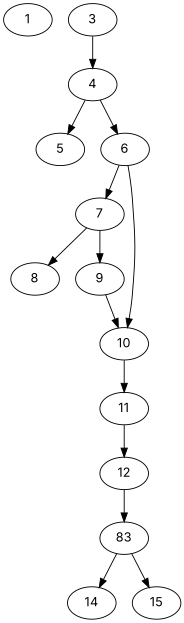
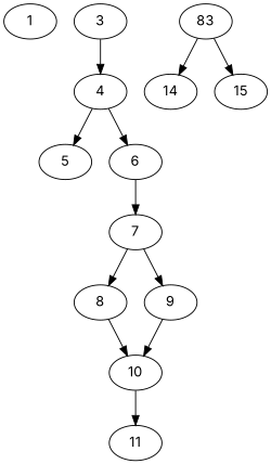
  digraph {
    fontname=Inter
    node [alpha=0.11 fontname=Inter]
    edge [fontname=Inter]
    1 [expect_size=14571520]
    3 [expect_size=27450368]
    4 [alpha=0.06 expect_size=20675584]
    5 [expect_size=17147904]
    6 [alpha=0.08 expect_size=11727872]
    7 [alpha=0.04 expect_size=44170240]
    8 [alpha=0.16 expect_size=12505088]
    9 [alpha=0.06 expect_size=30785536]
    10 [alpha=0.10 expect_size=37882880]
    11 [alpha=0.06 expect_size=20967424]
-   12 [alpha=0.09 expect_size=47540224]
    n12 [alpha=0.20 expect_size=41580544 label=83]
    14 [alpha=0.13 expect_size=19283968]
    15 [alpha=0.08 expect_size=34224128]
    3 -> 4
    4 -> 5
    4 -> 6
    6 -> 7
    7 -> 8
    7 -> 9
-   6 -> 10
+   8 -> 10
    9 -> 10
    10 -> 11
-   11 -> 12
-   12 -> n12
    n12 -> 14
    n12 -> 15
  }
